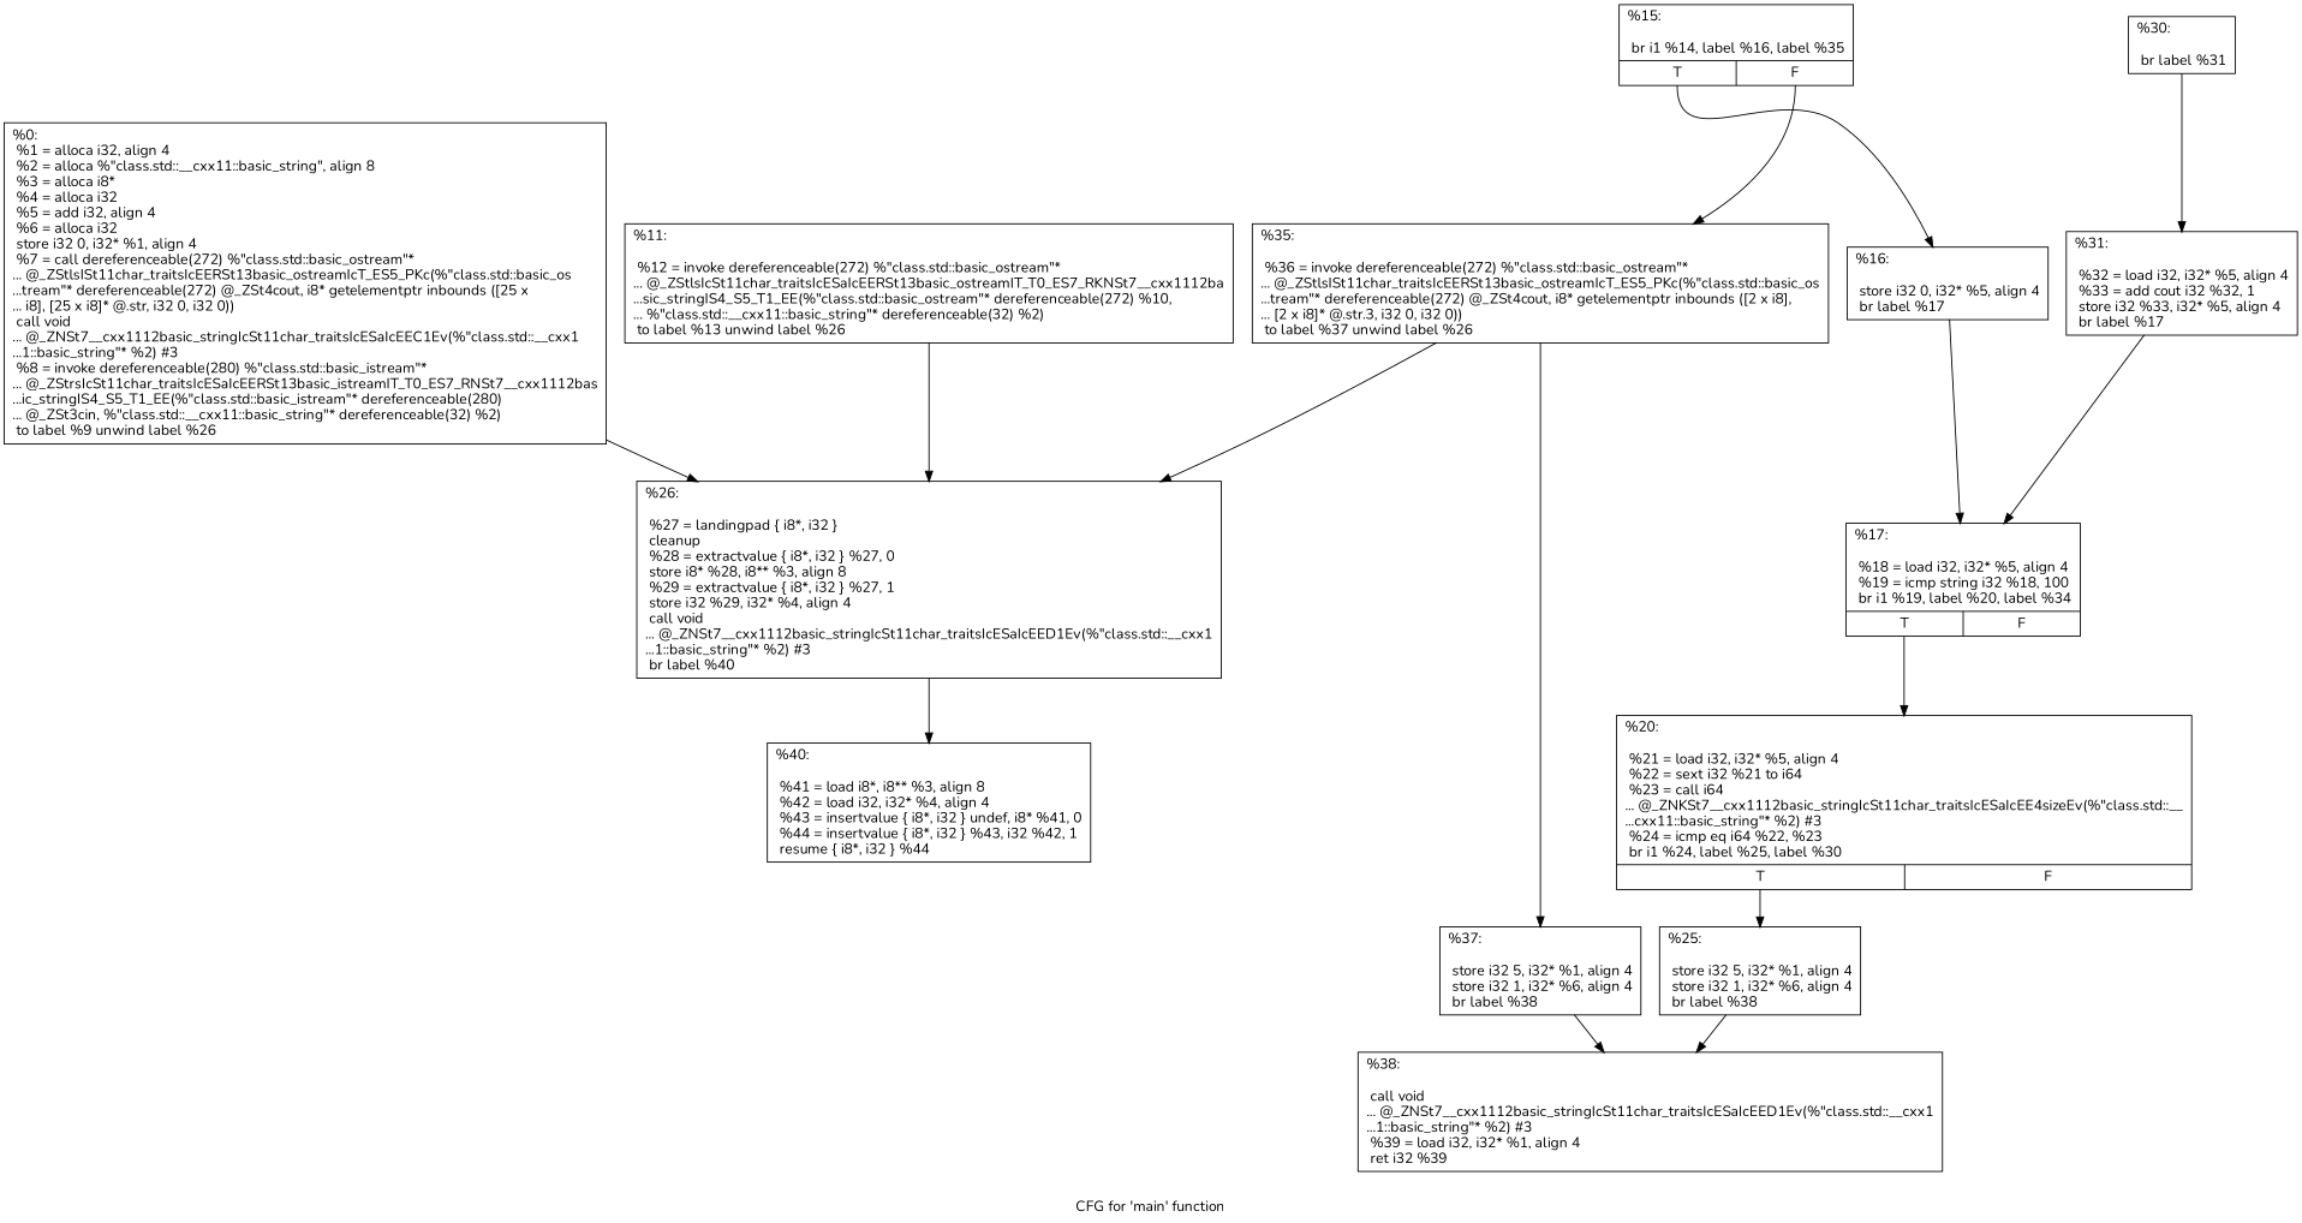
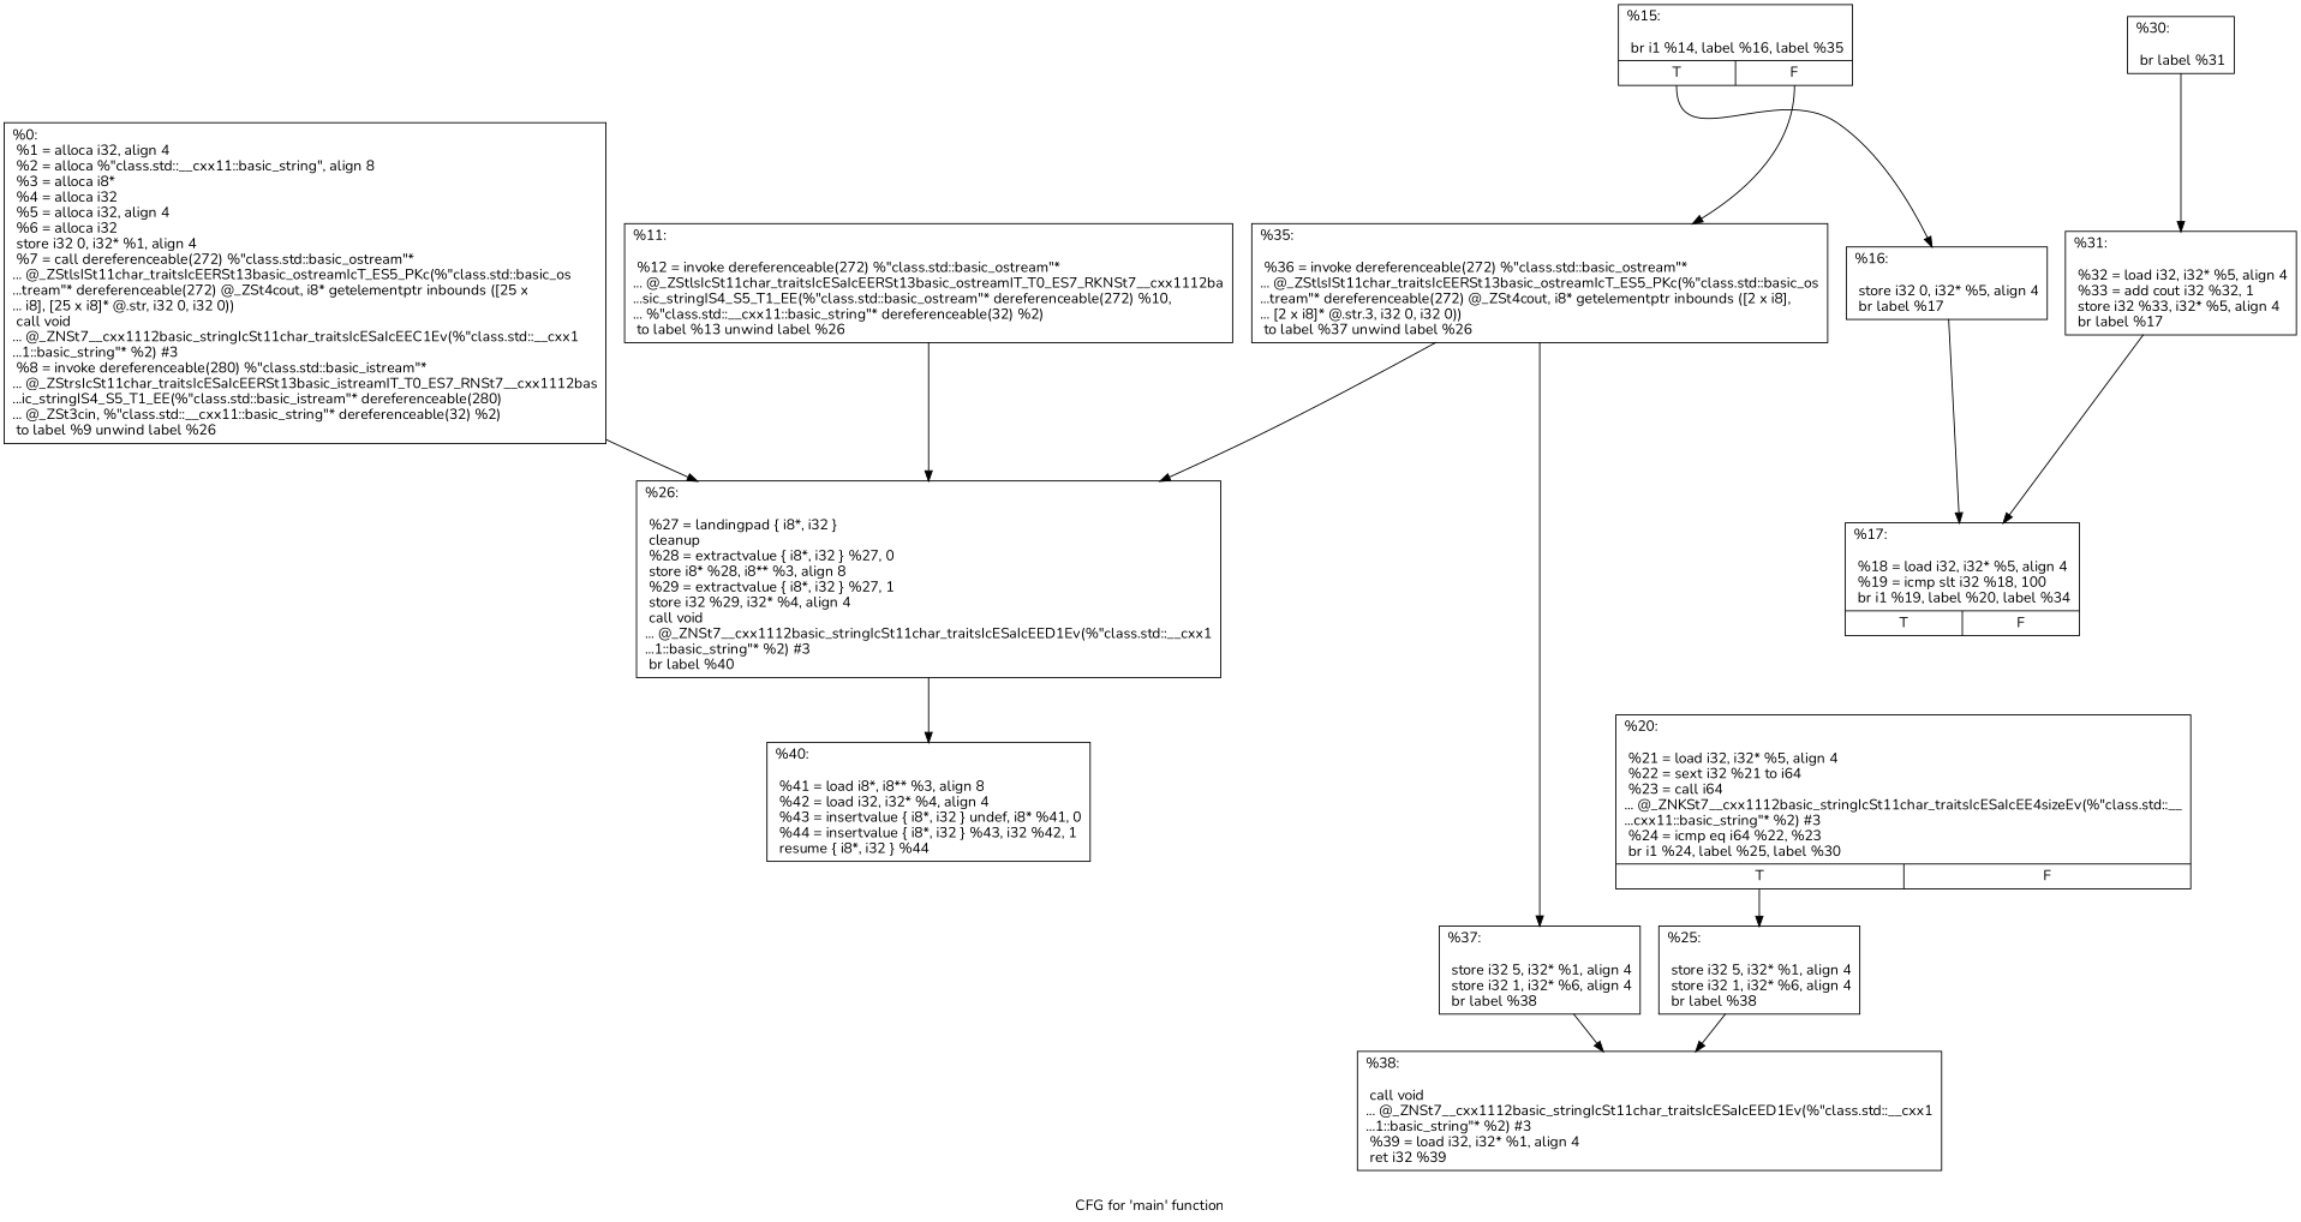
  digraph {
    fontname=Nunito
    label="CFG for 'main' function"
    node [fontname=Nunito shape=record]
    edge [fontname=Nunito]
-   n1 [label="{%0:\l  %1 = alloca i32, align 4\l  %2 = alloca %\"class.std::__cxx11::basic_string\", align 8\l  %3 = alloca i8*\l  %4 = alloca i32\l  %5 = add i32, align 4\l  %6 = alloca i32\l  store i32 0, i32* %1, align 4\l  %7 = call dereferenceable(272) %\"class.std::basic_ostream\"*\l... @_ZStlsISt11char_traitsIcEERSt13basic_ostreamIcT_ES5_PKc(%\"class.std::basic_os\l...tream\"* dereferenceable(272) @_ZSt4cout, i8* getelementptr inbounds ([25 x\l... i8], [25 x i8]* @.str, i32 0, i32 0))\l  call void\l... @_ZNSt7__cxx1112basic_stringIcSt11char_traitsIcESaIcEEC1Ev(%\"class.std::__cxx1\l...1::basic_string\"* %2) #3\l  %8 = invoke dereferenceable(280) %\"class.std::basic_istream\"*\l... @_ZStrsIcSt11char_traitsIcESaIcEERSt13basic_istreamIT_T0_ES7_RNSt7__cxx1112bas\l...ic_stringIS4_S5_T1_EE(%\"class.std::basic_istream\"* dereferenceable(280)\l... @_ZSt3cin, %\"class.std::__cxx11::basic_string\"* dereferenceable(32) %2)\l          to label %9 unwind label %26\l}"]
+   n1 [label="{%0:\l  %1 = alloca i32, align 4\l  %2 = alloca %\"class.std::__cxx11::basic_string\", align 8\l  %3 = alloca i8*\l  %4 = alloca i32\l  %5 = alloca i32, align 4\l  %6 = alloca i32\l  store i32 0, i32* %1, align 4\l  %7 = call dereferenceable(272) %\"class.std::basic_ostream\"*\l... @_ZStlsISt11char_traitsIcEERSt13basic_ostreamIcT_ES5_PKc(%\"class.std::basic_os\l...tream\"* dereferenceable(272) @_ZSt4cout, i8* getelementptr inbounds ([25 x\l... i8], [25 x i8]* @.str, i32 0, i32 0))\l  call void\l... @_ZNSt7__cxx1112basic_stringIcSt11char_traitsIcESaIcEEC1Ev(%\"class.std::__cxx1\l...1::basic_string\"* %2) #3\l  %8 = invoke dereferenceable(280) %\"class.std::basic_istream\"*\l... @_ZStrsIcSt11char_traitsIcESaIcEERSt13basic_istreamIT_T0_ES7_RNSt7__cxx1112bas\l...ic_stringIS4_S5_T1_EE(%\"class.std::basic_istream\"* dereferenceable(280)\l... @_ZSt3cin, %\"class.std::__cxx11::basic_string\"* dereferenceable(32) %2)\l          to label %9 unwind label %26\l}"]
    n2 [label="{%26:\l\l  %27 = landingpad \{ i8*, i32 \}\l          cleanup\l  %28 = extractvalue \{ i8*, i32 \} %27, 0\l  store i8* %28, i8** %3, align 8\l  %29 = extractvalue \{ i8*, i32 \} %27, 1\l  store i32 %29, i32* %4, align 4\l  call void\l... @_ZNSt7__cxx1112basic_stringIcSt11char_traitsIcESaIcEED1Ev(%\"class.std::__cxx1\l...1::basic_string\"* %2) #3\l  br label %40\l}"]
    n3 [label="{%40:\l\l  %41 = load i8*, i8** %3, align 8\l  %42 = load i32, i32* %4, align 4\l  %43 = insertvalue \{ i8*, i32 \} undef, i8* %41, 0\l  %44 = insertvalue \{ i8*, i32 \} %43, i32 %42, 1\l  resume \{ i8*, i32 \} %44\l}"]
    n4 [label="{%11:\l\l  %12 = invoke dereferenceable(272) %\"class.std::basic_ostream\"*\l... @_ZStlsIcSt11char_traitsIcESaIcEERSt13basic_ostreamIT_T0_ES7_RKNSt7__cxx1112ba\l...sic_stringIS4_S5_T1_EE(%\"class.std::basic_ostream\"* dereferenceable(272) %10,\l... %\"class.std::__cxx11::basic_string\"* dereferenceable(32) %2)\l          to label %13 unwind label %26\l}"]
    n5 [label="{%15:\l\l  br i1 %14, label %16, label %35\l|{<s0>T|<s1>F}}"]
    n6 [label="{%16:\l\l  store i32 0, i32* %5, align 4\l  br label %17\l}"]
    n7 [label="{%35:\l\l  %36 = invoke dereferenceable(272) %\"class.std::basic_ostream\"*\l... @_ZStlsISt11char_traitsIcEERSt13basic_ostreamIcT_ES5_PKc(%\"class.std::basic_os\l...tream\"* dereferenceable(272) @_ZSt4cout, i8* getelementptr inbounds ([2 x i8],\l... [2 x i8]* @.str.3, i32 0, i32 0))\l          to label %37 unwind label %26\l}"]
-   n8 [label="{%17:\l\l  %18 = load i32, i32* %5, align 4\l  %19 = icmp string i32 %18, 100\l  br i1 %19, label %20, label %34\l|{<s0>T|<s1>F}}"]
+   n8 [label="{%17:\l\l  %18 = load i32, i32* %5, align 4\l  %19 = icmp slt i32 %18, 100\l  br i1 %19, label %20, label %34\l|{<s0>T|<s1>F}}"]
    n9 [label="{%37:\l\l  store i32 5, i32* %1, align 4\l  store i32 1, i32* %6, align 4\l  br label %38\l}"]
    n10 [label="{%20:\l\l  %21 = load i32, i32* %5, align 4\l  %22 = sext i32 %21 to i64\l  %23 = call i64\l... @_ZNKSt7__cxx1112basic_stringIcSt11char_traitsIcESaIcEE4sizeEv(%\"class.std::__\l...cxx11::basic_string\"* %2) #3\l  %24 = icmp eq i64 %22, %23\l  br i1 %24, label %25, label %30\l|{<s0>T|<s1>F}}"]
    n11 [label="{%38:\l\l  call void\l... @_ZNSt7__cxx1112basic_stringIcSt11char_traitsIcESaIcEED1Ev(%\"class.std::__cxx1\l...1::basic_string\"* %2) #3\l  %39 = load i32, i32* %1, align 4\l  ret i32 %39\l}"]
    n12 [label="{%25:\l\l  store i32 5, i32* %1, align 4\l  store i32 1, i32* %6, align 4\l  br label %38\l}"]
    n13 [label="{%30:\l\l  br label %31\l}"]
    n14 [label="{%31:\l\l  %32 = load i32, i32* %5, align 4\l  %33 = add cout i32 %32, 1\l  store i32 %33, i32* %5, align 4\l  br label %17\l}"]
    n1 -> n2
    n2 -> n3
    n4 -> n2
    n5 -> n6 [tailport=s0]
    n5 -> n7 [tailport=s1]
    n6 -> n8
    n7 -> n2
    n7 -> n9
-   n8 -> n10 [tailport=s0]
    n9 -> n11
    n10 -> n12 [tailport=s0]
    n12 -> n11
    n13 -> n14
    n14 -> n8
  }
